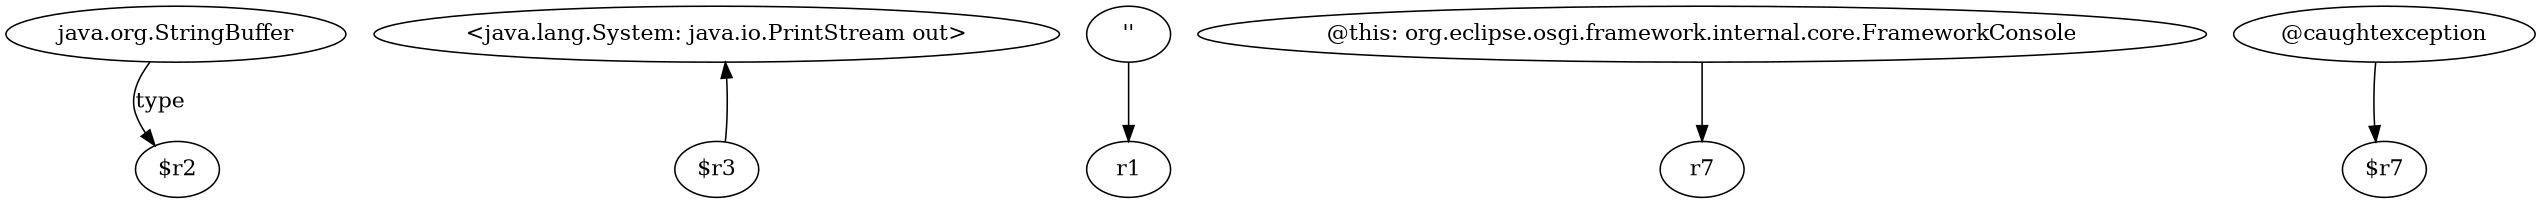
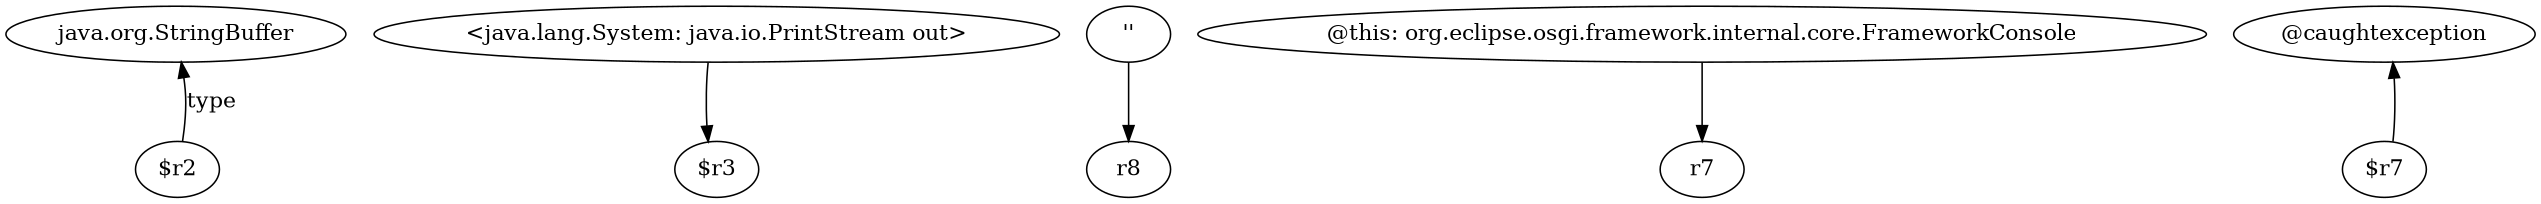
  digraph {
    n1 [label="java.org.StringBuffer"]
    n2 [label="$r2"]
    n3 [label="<java.lang.System: java.io.PrintStream out>"]
    n4 [label="$r3"]
    n5 [label="''"]
-   n6 [label=r1]
+   n6 [label=r8]
    n7 [label="@this: org.eclipse.osgi.framework.internal.core.FrameworkConsole"]
    n8 [label=r7]
    n9 [label="@caughtexception"]
    n10 [label="$r7"]
-   n1 -> n2 [label=type]
-   n4 -> n3
+   n2 -> n1 [label=type]
+   n3 -> n4
    n5 -> n6
    n7 -> n8
-   n9 -> n10
+   n10 -> n9
  }
